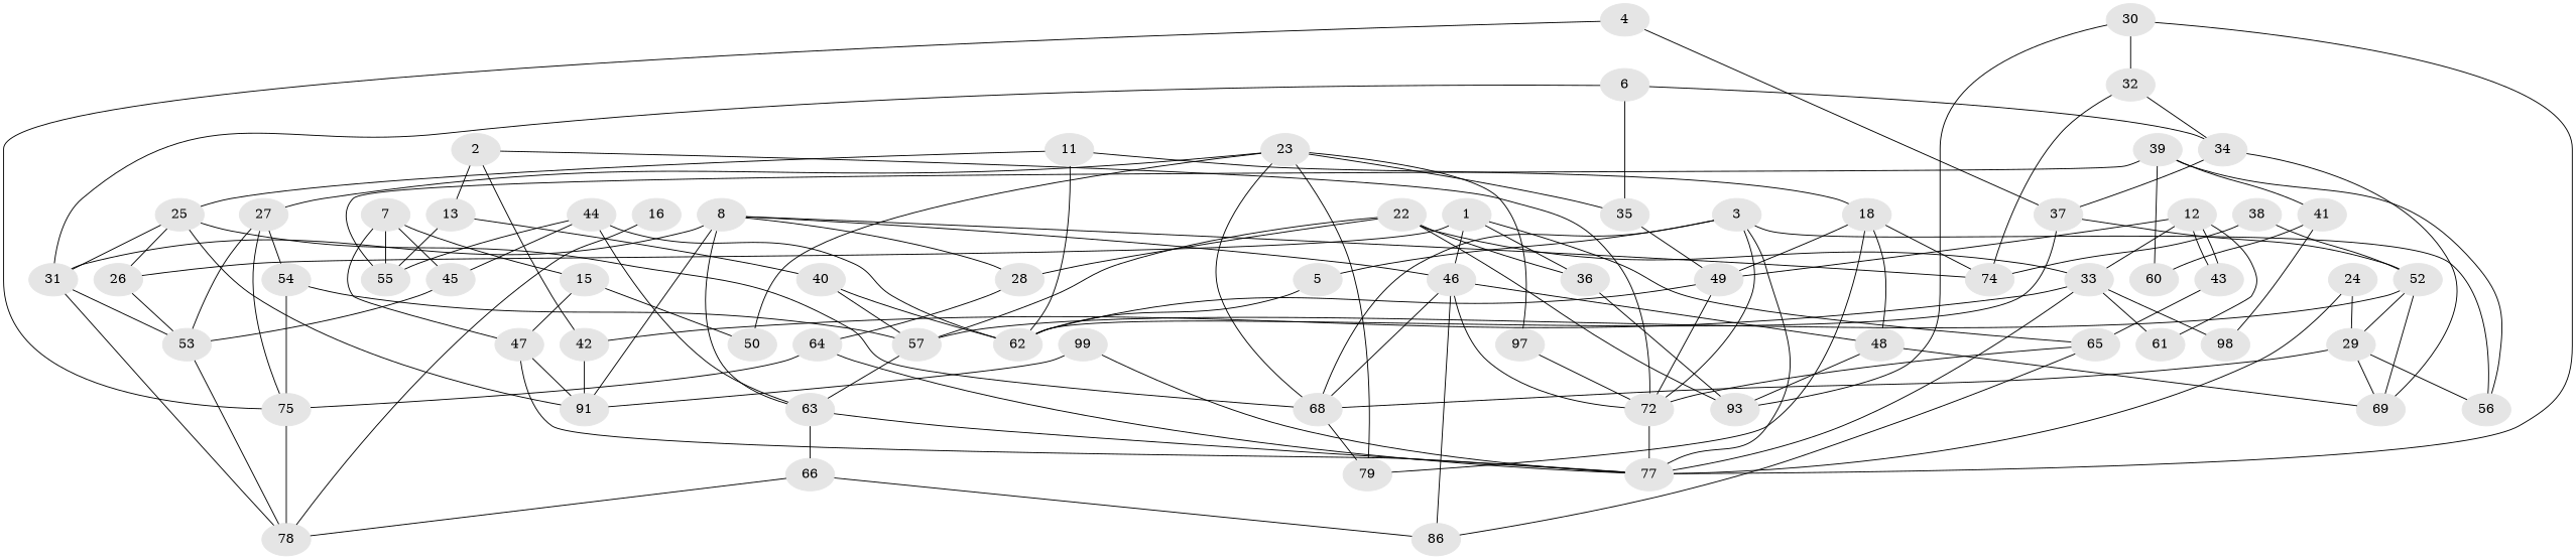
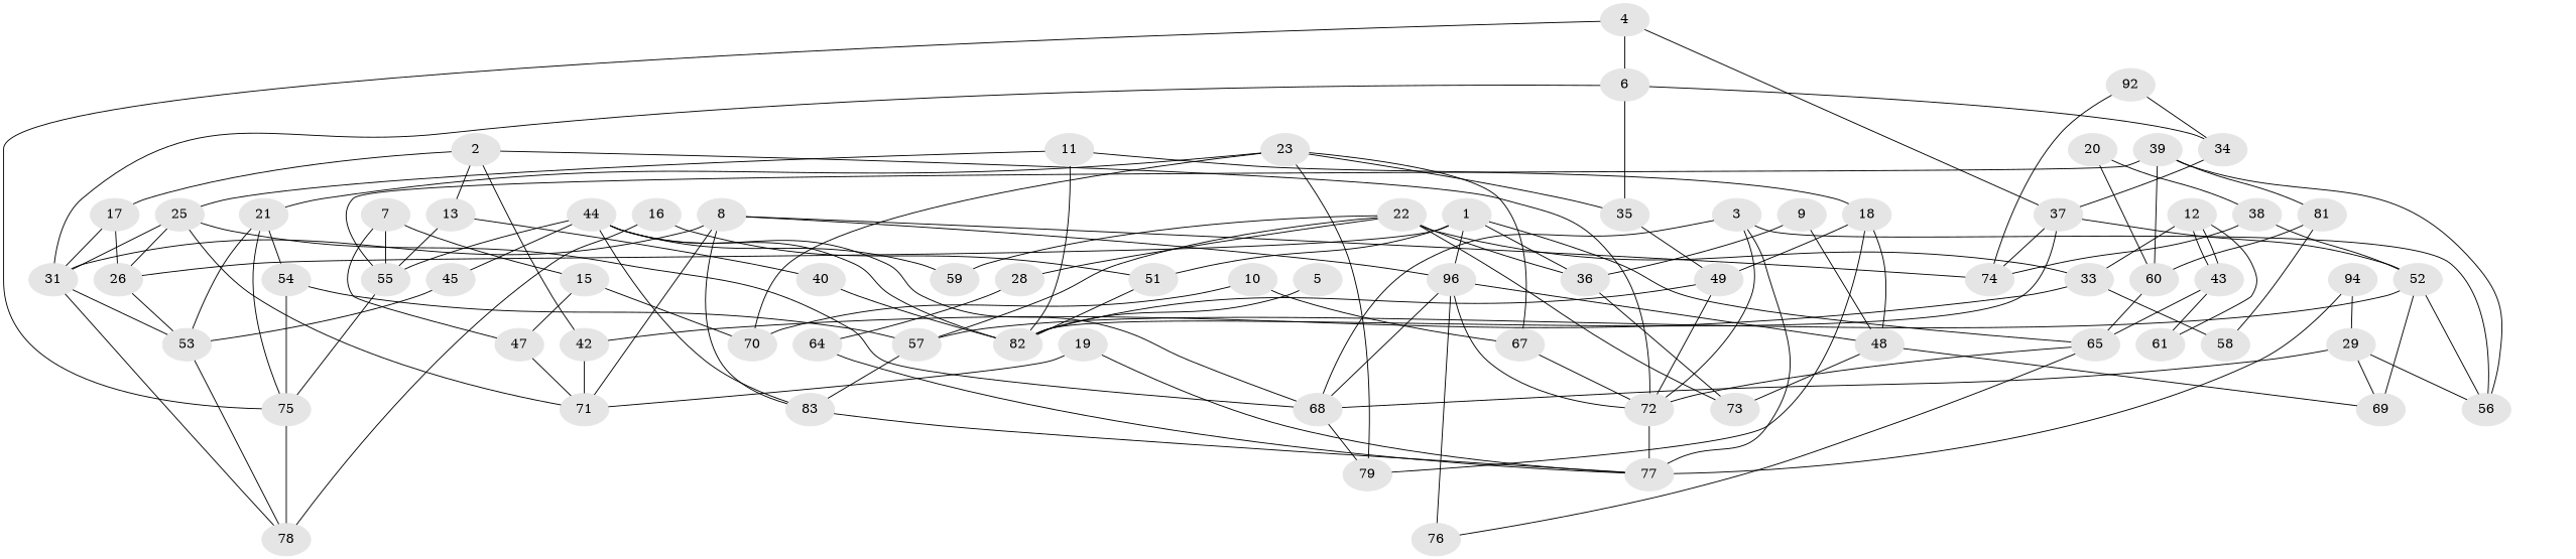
  graph {
    node [color=gray90 style=filled]
    1
    26
    36
-   46
+   46 [label=96]
+   51
    65
    53
-   73 [label=93]
+   73
    72
    68
    48
-   76 [label=86]
-   62
+   76
+   62 [label=82]
    2
    13
+   17
    42
    55
    40
    31
-   71 [label=91]
+   71
    77
    3
    5
    56
    79
    4
    6
    37
    75
    34
    35
    52
    78
    69
    49
    7
    15
    45
    47
-   70 [label=50]
+   70
    8
    28
-   63
+   63 [label=83]
    74
    64
-   66
-   67 [label=97]
+   9
+   10
+   67
    11
    18
    25
    12
    33
    43
    61
-   58 [label=98]
+   58
    57
    16
-   19 [label=99]
+   19
+   20
    38
    60
    22
+   59
    23
-   27
+   27 [label=21]
    54
-   24
+   24 [label=94]
    29
-   30
-   32
+   32 [label=92]
    39
-   41
+   41 [label=81]
    44
    1 -- 26
    1 -- 36
    1 -- 46
+   1 -- 51
    1 -- 65
    26 -- 53
    36 -- 73
    46 -- 72
    46 -- 68
    46 -- 48
    46 -- 76
+   51 -- 62
    65 -- 72
    65 -- 76
    53 -- 78
    72 -- 77
    68 -- 79
    48 -- 73
    48 -- 69
    2 -- 72
    2 -- 13
+   2 -- 17
    2 -- 42
    13 -- 55
    13 -- 40
+   17 -- 26
+   17 -- 31
    42 -- 71
    40 -- 62
-   40 -- 57
    31 -- 53
    31 -- 78
    3 -- 72
    3 -- 68
    3 -- 77
-   3 -- 5
    3 -- 56
    5 -- 62
+   4 -- 6
    4 -- 37
    4 -- 75
    6 -- 31
    6 -- 34
    6 -- 35
    37 -- 62
    37 -- 52
    75 -- 78
    34 -- 37
-   34 -- 69
    35 -- 49
-   52 -- 29
+   52 -- 56
    52 -- 69
    52 -- 57
    49 -- 72
    49 -- 62
    7 -- 55
    7 -- 15
-   7 -- 45
    7 -- 47
    15 -- 47
    15 -- 70
    45 -- 53
    47 -- 71
-   47 -- 77
    8 -- 46
    8 -- 31
    8 -- 71
-   8 -- 28
    8 -- 63
    8 -- 74
    28 -- 64
    63 -- 77
-   63 -- 66
    64 -- 77
-   64 -- 75
-   66 -- 76
-   66 -- 78
+   55 -- 75
+   9 -- 36
+   9 -- 48
+   10 -- 70
+   10 -- 67
    67 -- 72
    11 -- 62
    11 -- 18
    11 -- 25
    18 -- 48
    18 -- 79
    18 -- 49
-   18 -- 74
+   37 -- 74
    25 -- 26
    25 -- 68
    25 -- 31
    25 -- 71
-   12 -- 49
    12 -- 33
    12 -- 43
    12 -- 43
    12 -- 61
    33 -- 42
-   33 -- 77
    33 -- 58
    43 -- 65
-   33 -- 61
+   43 -- 61
    57 -- 63
+   16 -- 51
    16 -- 78
    19 -- 71
    19 -- 77
+   20 -- 38
+   20 -- 60
    38 -- 52
    38 -- 74
+   60 -- 65
    22 -- 36
    22 -- 73
    22 -- 28
    22 -- 33
    22 -- 57
+   22 -- 59
    23 -- 79
    23 -- 35
    23 -- 70
    23 -- 67
    23 -- 27
    27 -- 53
    27 -- 75
    27 -- 54
    54 -- 75
    54 -- 57
    24 -- 77
    24 -- 29
    29 -- 68
    29 -- 56
    29 -- 69
-   30 -- 73
-   30 -- 77
-   30 -- 32
    32 -- 34
    32 -- 74
    39 -- 55
    39 -- 56
    39 -- 60
    39 -- 41
    41 -- 58
    41 -- 60
-   23 -- 68
+   44 -- 68
    44 -- 62
    44 -- 55
    44 -- 45
    44 -- 63
+   44 -- 59
  }
